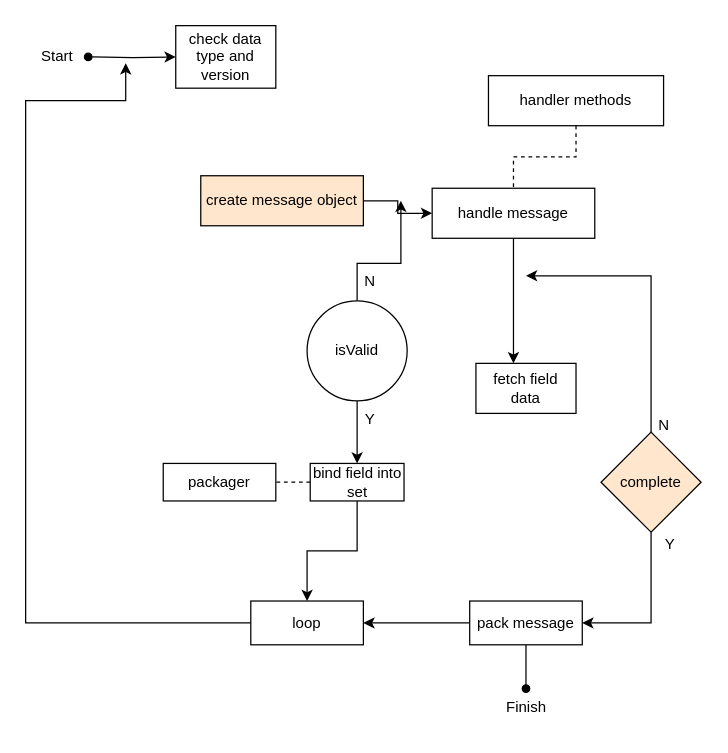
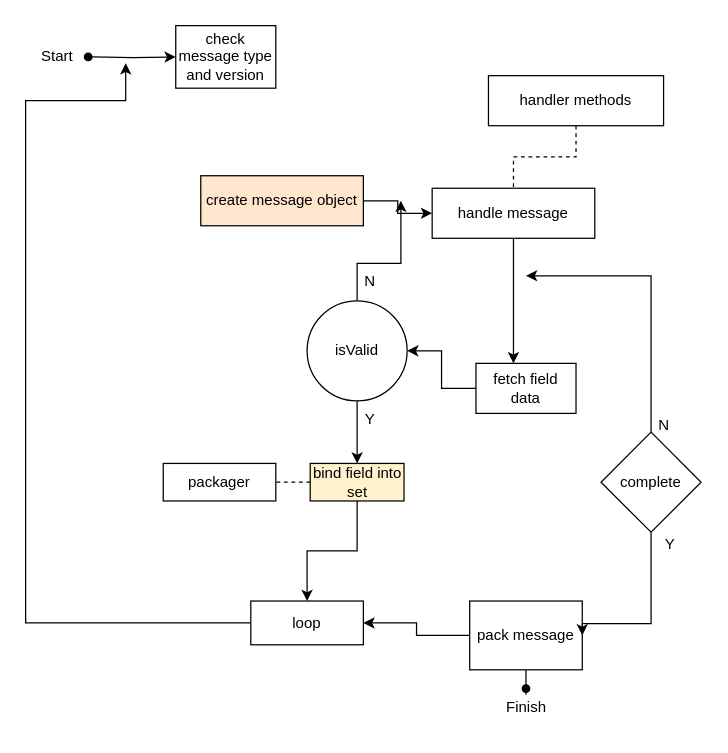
  <mxCell id="0" />
  <mxCell id="1" parent="0" />
  <mxCell id="2" value="" style="edgeStyle=orthogonalEdgeStyle;rounded=0;orthogonalLoop=1;jettySize=auto;html=1;endArrow=classic;endFill=1;" edge="1" parent="1" source="3" target="23"><mxGeometry relative="1" as="geometry" /></mxCell>
  <mxCell id="3" value="create message object" style="rounded=0;whiteSpace=wrap;html=1;fillColor=#ffe6cc;" vertex="1" parent="1"><mxGeometry x="160" y="140" width="130" height="40" as="geometry" /></mxCell>
+ <mxCell id="4" value="" style="edgeStyle=orthogonalEdgeStyle;rounded=0;orthogonalLoop=1;jettySize=auto;html=1;endArrow=classic;endFill=1;" edge="1" parent="1" source="5" target="10"><mxGeometry relative="1" as="geometry" /></mxCell>
  <mxCell id="5" value="fetch field data" style="rounded=0;whiteSpace=wrap;html=1;" vertex="1" parent="1"><mxGeometry x="380" y="290" width="80" height="40" as="geometry" /></mxCell>
  <mxCell id="6" value="" style="edgeStyle=orthogonalEdgeStyle;rounded=0;orthogonalLoop=1;jettySize=auto;html=1;dashed=1;endArrow=none;endFill=0;exitX=0;exitY=0.5;exitDx=0;exitDy=0;entryX=1;entryY=0.5;entryDx=0;entryDy=0;" edge="1" parent="1" source="14" target="7"><mxGeometry relative="1" as="geometry" /></mxCell>
  <mxCell id="7" value="packager" style="whiteSpace=wrap;html=1;rounded=0;" vertex="1" parent="1"><mxGeometry x="130" y="370" width="90" height="30" as="geometry" /></mxCell>
  <mxCell id="8" style="edgeStyle=orthogonalEdgeStyle;rounded=0;orthogonalLoop=1;jettySize=auto;html=1;endArrow=classic;endFill=1;" edge="1" parent="1" source="10"><mxGeometry relative="1" as="geometry"><mxPoint x="320" y="160" as="targetPoint" /><Array as="points"><mxPoint x="285" y="210" /><mxPoint x="320" y="210" /></Array></mxGeometry></mxCell>
  <mxCell id="9" value="" style="edgeStyle=orthogonalEdgeStyle;rounded=0;orthogonalLoop=1;jettySize=auto;html=1;endArrow=classic;endFill=1;" edge="1" parent="1" source="10" target="14"><mxGeometry relative="1" as="geometry" /></mxCell>
  <mxCell id="10" value="isValid" style="ellipse;whiteSpace=wrap;html=1;" vertex="1" parent="1"><mxGeometry x="245" y="240" width="80" height="80" as="geometry" /></mxCell>
  <mxCell id="11" value="N" style="text;html=1;align=center;verticalAlign=middle;resizable=0;points=[];autosize=1;strokeColor=none;fillColor=none;" vertex="1" parent="1"><mxGeometry x="280" y="210" width="30" height="30" as="geometry" /></mxCell>
  <mxCell id="12" value="Y" style="text;html=1;align=center;verticalAlign=middle;resizable=0;points=[];autosize=1;strokeColor=none;fillColor=none;" vertex="1" parent="1"><mxGeometry x="280" y="320" width="30" height="30" as="geometry" /></mxCell>
  <mxCell id="13" value="" style="edgeStyle=orthogonalEdgeStyle;rounded=0;orthogonalLoop=1;jettySize=auto;html=1;startArrow=none;startFill=0;endArrow=classic;endFill=1;" edge="1" parent="1" source="14" target="24"><mxGeometry relative="1" as="geometry"><mxPoint x="357.5" y="385" as="targetPoint" /></mxGeometry></mxCell>
- <mxCell id="14" value="bind field into set " style="whiteSpace=wrap;html=1;rounded=0;" vertex="1" parent="1"><mxGeometry x="247.5" y="370" width="75" height="30" as="geometry" /></mxCell>
+ <mxCell id="14" value="bind field into set " style="whiteSpace=wrap;html=1;rounded=0;fillColor=#fff2cc;" vertex="1" parent="1"><mxGeometry x="247.5" y="370" width="75" height="30" as="geometry" /></mxCell>
  <mxCell id="15" style="edgeStyle=orthogonalEdgeStyle;rounded=0;orthogonalLoop=1;jettySize=auto;html=1;endArrow=classic;endFill=1;exitX=0;exitY=0.5;exitDx=0;exitDy=0;" edge="1" parent="1" source="24"><mxGeometry relative="1" as="geometry"><mxPoint x="100" y="50" as="targetPoint" /><Array as="points"><mxPoint x="20" y="498" /><mxPoint x="20" y="80" /><mxPoint x="100" y="80" /></Array></mxGeometry></mxCell>
  <mxCell id="16" value="" style="edgeStyle=orthogonalEdgeStyle;rounded=0;orthogonalLoop=1;jettySize=auto;html=1;endArrow=classic;endFill=1;" edge="1" parent="1" source="18" target="24"><mxGeometry relative="1" as="geometry" /></mxCell>
  <mxCell id="17" value="" style="edgeStyle=orthogonalEdgeStyle;rounded=0;orthogonalLoop=1;jettySize=auto;html=1;endArrow=oval;endFill=1;" edge="1" parent="1" source="18"><mxGeometry relative="1" as="geometry"><mxPoint x="420" y="550" as="targetPoint" /></mxGeometry></mxCell>
- <mxCell id="18" value="pack message" style="whiteSpace=wrap;html=1;rounded=0;" vertex="1" parent="1"><mxGeometry x="375" y="480" width="90" height="35" as="geometry" /></mxCell>
+ <mxCell id="18" value="pack message" style="whiteSpace=wrap;html=1;rounded=0;" vertex="1" parent="1"><mxGeometry x="375" y="480" width="90" height="55" as="geometry" /></mxCell>
  <mxCell id="19" value="Y" style="text;html=1;align=center;verticalAlign=middle;resizable=0;points=[];autosize=1;strokeColor=none;fillColor=none;" vertex="1" parent="1"><mxGeometry x="520" y="420" width="30" height="30" as="geometry" /></mxCell>
- <mxCell id="20" value="check data type and version" style="rounded=0;whiteSpace=wrap;html=1;" vertex="1" parent="1"><mxGeometry x="140" y="20" width="80" height="50" as="geometry" /></mxCell>
+ <mxCell id="20" value="check message type and version" style="rounded=0;whiteSpace=wrap;html=1;" vertex="1" parent="1"><mxGeometry x="140" y="20" width="80" height="50" as="geometry" /></mxCell>
  <mxCell id="21" value="" style="edgeStyle=orthogonalEdgeStyle;rounded=0;orthogonalLoop=1;jettySize=auto;html=1;endArrow=classic;endFill=1;startArrow=oval;startFill=1;" edge="1" parent="1" target="20"><mxGeometry relative="1" as="geometry"><mxPoint x="70" y="45" as="sourcePoint" /></mxGeometry></mxCell>
  <mxCell id="22" value="" style="edgeStyle=orthogonalEdgeStyle;rounded=0;orthogonalLoop=1;jettySize=auto;html=1;endArrow=classic;endFill=1;" edge="1" parent="1" source="23" target="5"><mxGeometry relative="1" as="geometry"><Array as="points"><mxPoint x="420" y="190" /><mxPoint x="420" y="190" /></Array></mxGeometry></mxCell>
  <mxCell id="23" value="&lt;div&gt;handle message&lt;/div&gt;" style="rounded=0;whiteSpace=wrap;html=1;" vertex="1" parent="1"><mxGeometry x="345" y="150" width="130" height="40" as="geometry" /></mxCell>
  <mxCell id="24" value="loop" style="whiteSpace=wrap;html=1;rounded=0;" vertex="1" parent="1"><mxGeometry x="200" y="480" width="90" height="35" as="geometry" /></mxCell>
  <mxCell id="25" value="Start" style="text;html=1;align=center;verticalAlign=middle;resizable=0;points=[];autosize=1;strokeColor=none;fillColor=none;" vertex="1" parent="1"><mxGeometry x="20" y="30" width="50" height="30" as="geometry" /></mxCell>
  <mxCell id="26" value="Finish" style="text;html=1;align=center;verticalAlign=middle;resizable=0;points=[];autosize=1;strokeColor=none;fillColor=none;" vertex="1" parent="1"><mxGeometry x="390" y="550" width="60" height="30" as="geometry" /></mxCell>
  <mxCell id="27" value="" style="edgeStyle=orthogonalEdgeStyle;rounded=0;orthogonalLoop=1;jettySize=auto;html=1;dashed=1;startArrow=none;startFill=0;endArrow=none;endFill=0;" edge="1" parent="1" source="28" target="23"><mxGeometry relative="1" as="geometry" /></mxCell>
  <mxCell id="28" value="handler methods" style="rounded=0;whiteSpace=wrap;html=1;" vertex="1" parent="1"><mxGeometry x="390" y="60" width="140" height="40" as="geometry" /></mxCell>
  <mxCell id="29" style="edgeStyle=orthogonalEdgeStyle;rounded=0;orthogonalLoop=1;jettySize=auto;html=1;startArrow=none;startFill=0;endArrow=classic;endFill=1;" edge="1" parent="1" source="31"><mxGeometry relative="1" as="geometry"><mxPoint x="420" y="220" as="targetPoint" /><Array as="points"><mxPoint x="520" y="220" /></Array></mxGeometry></mxCell>
  <mxCell id="30" style="edgeStyle=orthogonalEdgeStyle;rounded=0;orthogonalLoop=1;jettySize=auto;html=1;entryX=1;entryY=0.5;entryDx=0;entryDy=0;startArrow=none;startFill=0;endArrow=classic;endFill=1;" edge="1" parent="1" source="31" target="18"><mxGeometry relative="1" as="geometry"><Array as="points"><mxPoint x="520" y="498" /></Array></mxGeometry></mxCell>
- <mxCell id="31" value="complete" style="rhombus;whiteSpace=wrap;html=1;rounded=0;fillColor=#ffe6cc;" vertex="1" parent="1"><mxGeometry x="480" y="345" width="80" height="80" as="geometry" /></mxCell>
+ <mxCell id="31" value="complete" style="rhombus;whiteSpace=wrap;html=1;rounded=0;" vertex="1" parent="1"><mxGeometry x="480" y="345" width="80" height="80" as="geometry" /></mxCell>
  <mxCell id="32" value="N" style="text;html=1;align=center;verticalAlign=middle;resizable=0;points=[];autosize=1;strokeColor=none;fillColor=none;" vertex="1" parent="1"><mxGeometry x="515" y="325" width="30" height="30" as="geometry" /></mxCell>
